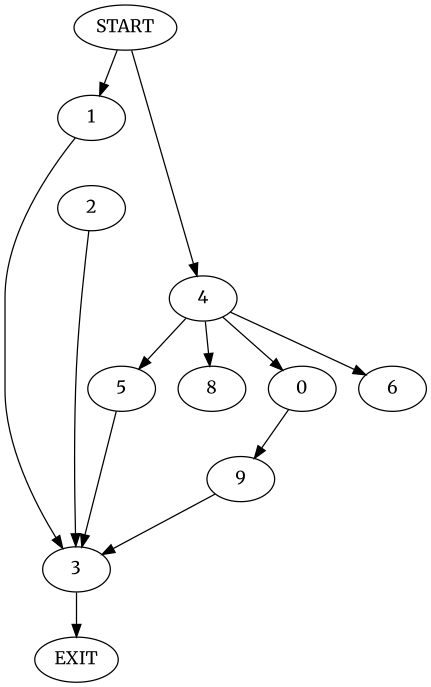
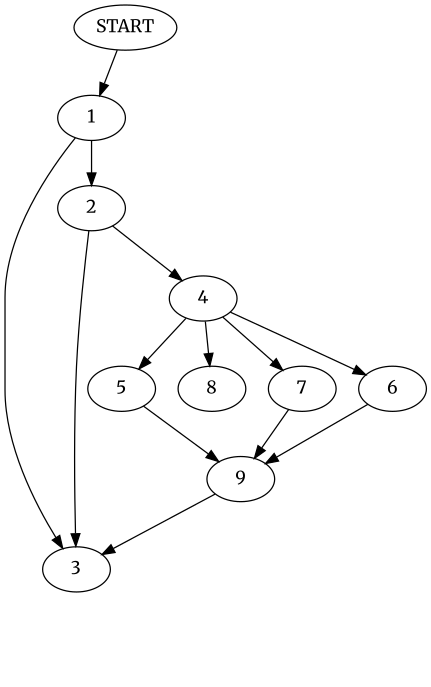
  digraph {
    fontname=Merriweather
    node [fontname=Merriweather]
    edge [fontname=Merriweather]
    n1 [label=START]
    1
    2
    3
-   n5 [label=EXIT]
    4
    5
    6
-   7 [label=0]
+   7
    8
    9
    n1 -> 1
+   1 -> 2
    1 -> 3
    2 -> 3
-   n1 -> 4
-   3 -> n5
+   2 -> 4
    4 -> 5
    4 -> 6
    4 -> 7
    4 -> 8
-   5 -> 3
+   5 -> 9
+   6 -> 9
    7 -> 9
    9 -> 3
  }
